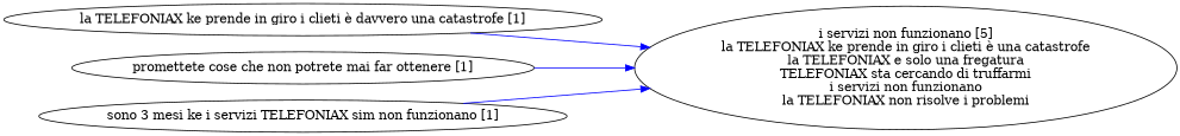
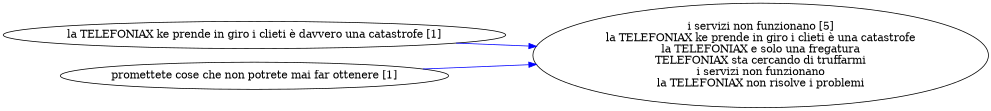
  digraph {
    rankdir=LR
    edge [color=blue]
    "la TELEFONIAX ke prende in giro i clieti è davvero una catastrofe [1]"
    "i servizi non funzionano [5]\nla TELEFONIAX ke prende in giro i clieti è una catastrofe\nla TELEFONIAX e solo una fregatura\nTELEFONIAX sta cercando di truffarmi\ni servizi non funzionano\nla TELEFONIAX non risolve i problemi"
    "promettete cose che non potrete mai far ottenere [1]"
-   "sono 3 mesi ke i servizi TELEFONIAX sim non funzionano [1]"
    "la TELEFONIAX ke prende in giro i clieti è davvero una catastrofe [1]" -> "i servizi non funzionano [5]\nla TELEFONIAX ke prende in giro i clieti è una catastrofe\nla TELEFONIAX e solo una fregatura\nTELEFONIAX sta cercando di truffarmi\ni servizi non funzionano\nla TELEFONIAX non risolve i problemi"
    "promettete cose che non potrete mai far ottenere [1]" -> "i servizi non funzionano [5]\nla TELEFONIAX ke prende in giro i clieti è una catastrofe\nla TELEFONIAX e solo una fregatura\nTELEFONIAX sta cercando di truffarmi\ni servizi non funzionano\nla TELEFONIAX non risolve i problemi"
-   "sono 3 mesi ke i servizi TELEFONIAX sim non funzionano [1]" -> "i servizi non funzionano [5]\nla TELEFONIAX ke prende in giro i clieti è una catastrofe\nla TELEFONIAX e solo una fregatura\nTELEFONIAX sta cercando di truffarmi\ni servizi non funzionano\nla TELEFONIAX non risolve i problemi"
  }
